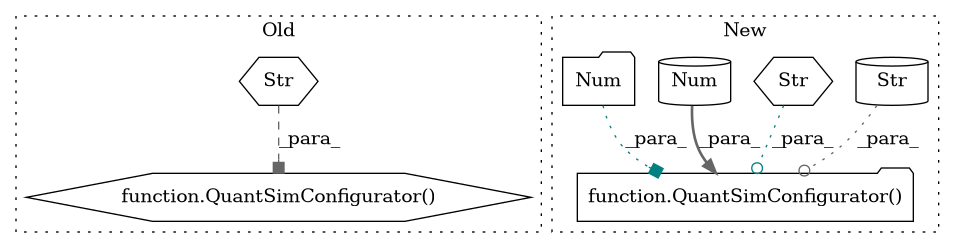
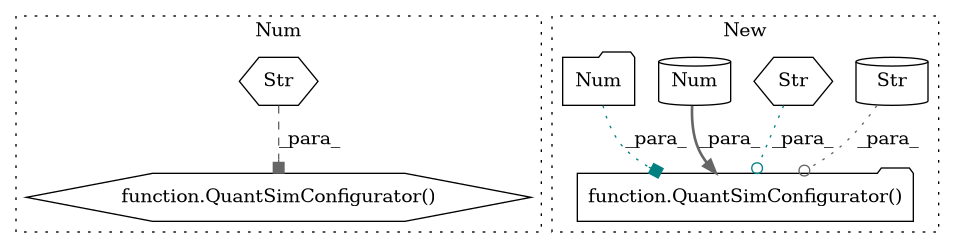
  digraph {
    node [a=66 l="21,1" shape=hexagon]
    edge [color=gray40 style=dotted arrowhead=box]
    n1 [a=75 label="function.QuantSimConfigurator()" s="2690,2730"]
    n2 [l=2 label=Str s=2728]
    n3 [a=75 label="function.QuantSimConfigurator()" s="2716,2866" shape=folder]
    n4 [l=2 label=Str s=2864 shape=cylinder]
    n5 [l=9 label=Str s=2847]
    n6 [a=76 l=1 label=Num s=2858 shape=cylinder]
    n7 [a=76 l=1 label=Num s=2861 shape=folder]
    subgraph cluster_1 {
-     label=Old
+     label=Num
      style=dotted
      n1
      n2
    }
    subgraph cluster_2 {
      label=New
      style=dotted
      n3
      n4
      n5
      n6
      n7
    }
    n2 -> n1 [label=_para_ style=dashed]
    n4 -> n3 [label=_para_ arrowhead=odot]
    n5 -> n3 [label=_para_ color=teal arrowhead=odot]
    n6 -> n3 [label=_para_ style=bold arrowhead=normal]
    n7 -> n3 [label=_para_ color=teal]
  }
